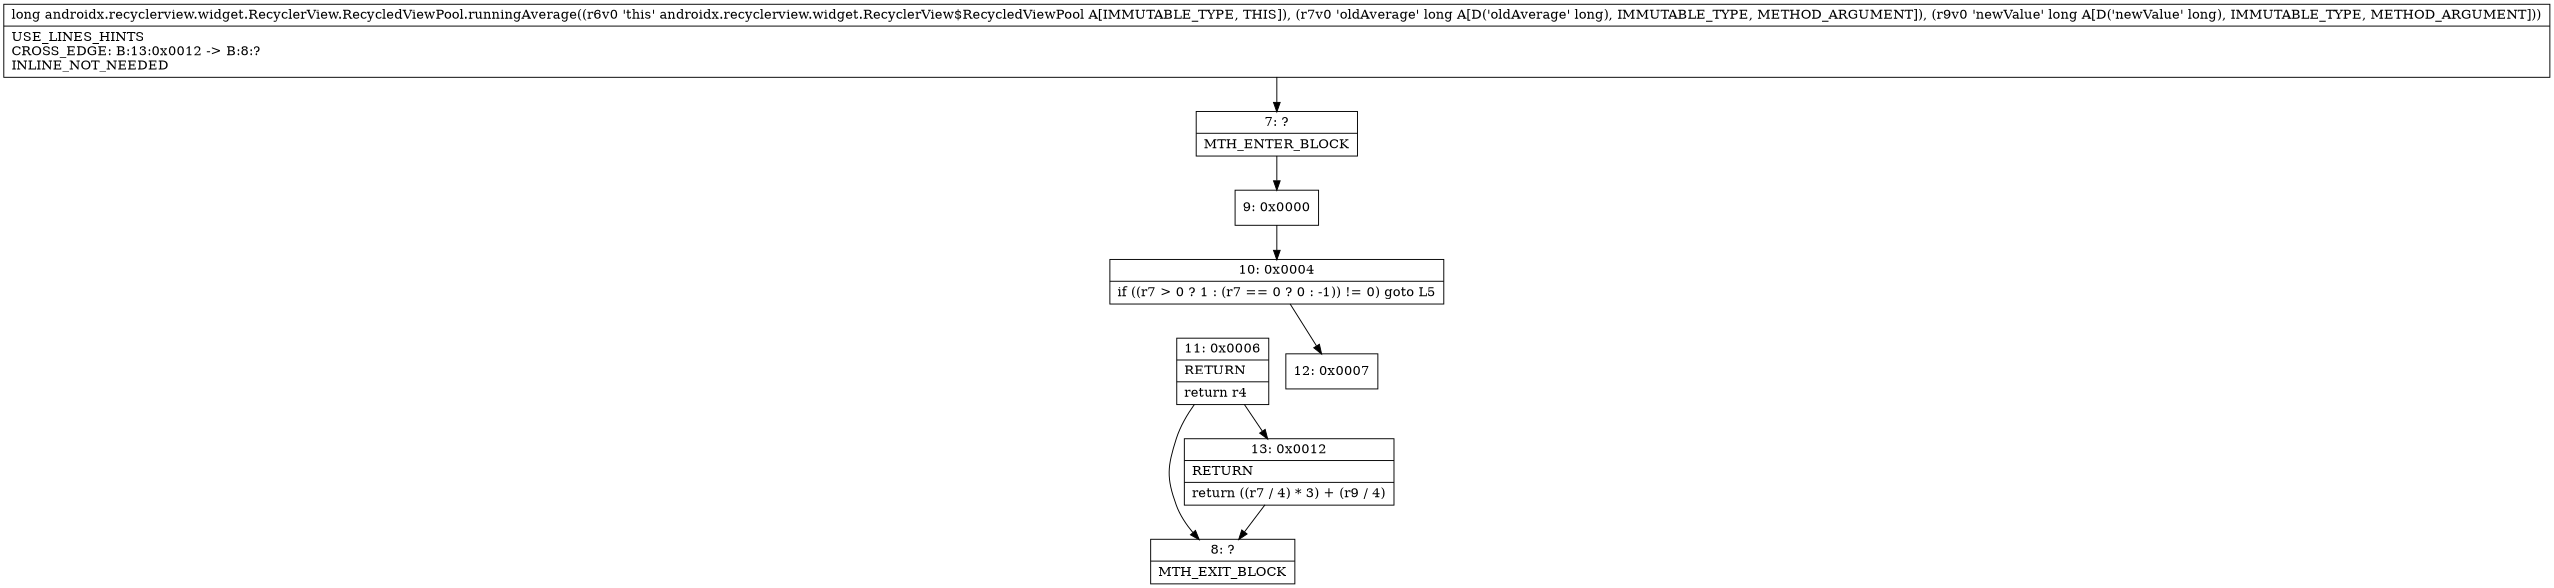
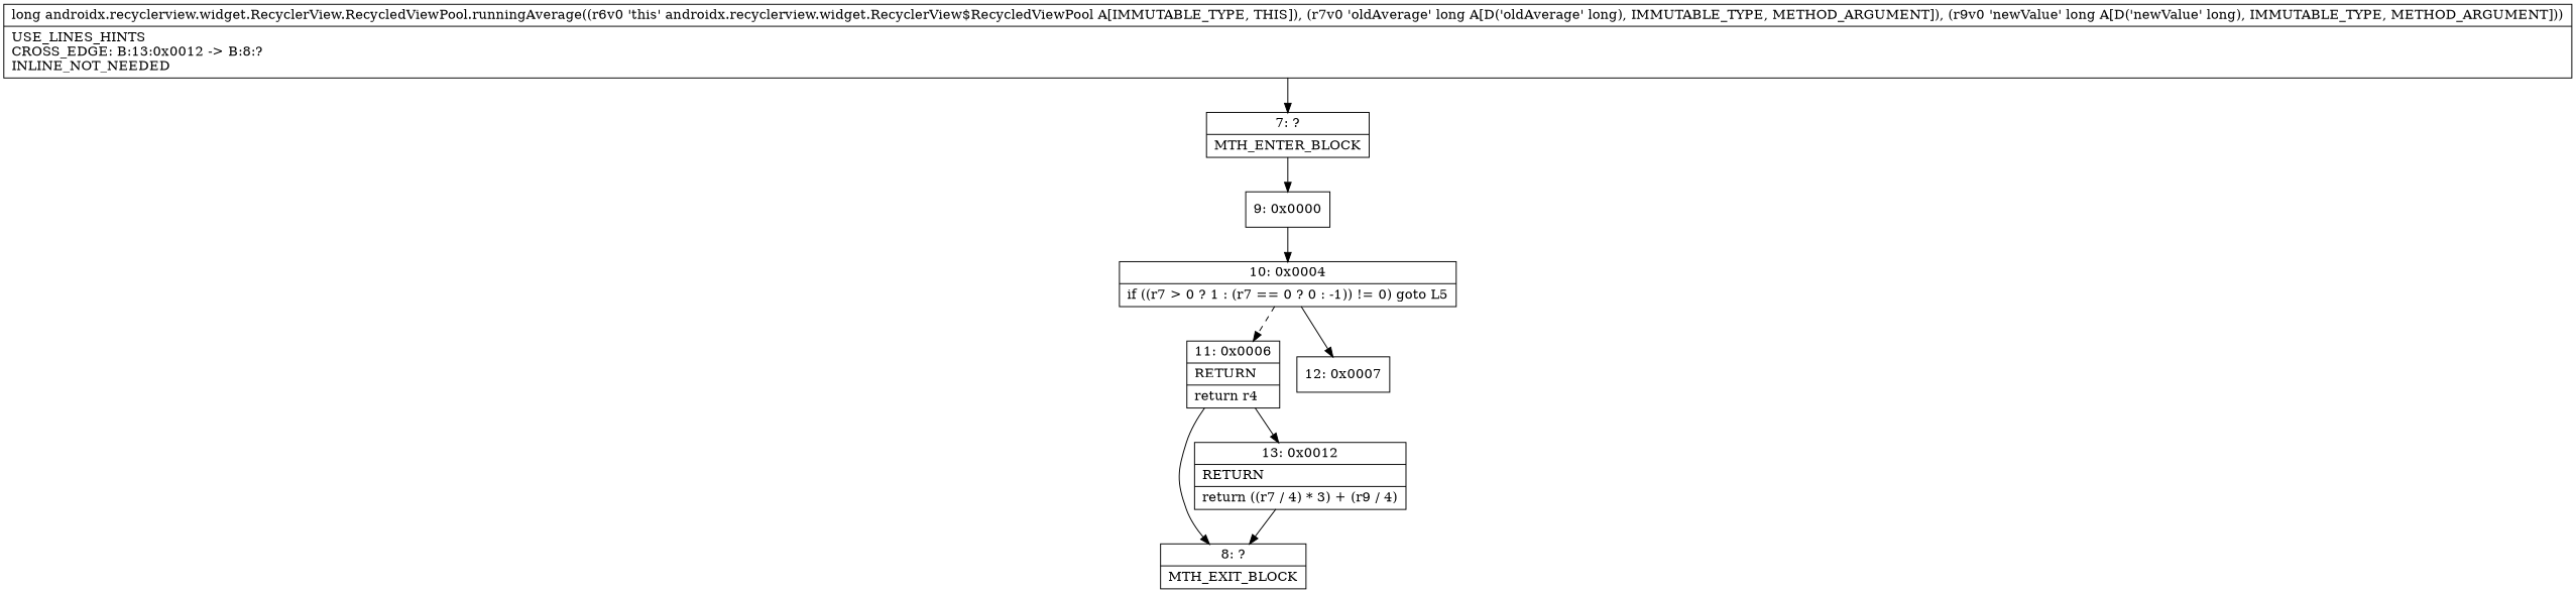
  digraph {
    node [shape=record]
    n1 [label="{7\:\ ?|MTH_ENTER_BLOCK\l}"]
    n2 [label="{9\:\ 0x0000}"]
    n3 [label="{10\:\ 0x0004|if ((r7 \> 0 ? 1 : (r7 == 0 ? 0 : \-1)) != 0) goto L5\l}"]
    n4 [label="{11\:\ 0x0006|RETURN\l|return r4\l}"]
    n5 [label="{12\:\ 0x0007}"]
    n6 [label="{8\:\ ?|MTH_EXIT_BLOCK\l}"]
    n7 [label="{13\:\ 0x0012|RETURN\l|return ((r7 \/ 4) * 3) + (r9 \/ 4)\l}"]
    n8 [label="{long androidx.recyclerview.widget.RecyclerView.RecycledViewPool.runningAverage((r6v0 'this' androidx.recyclerview.widget.RecyclerView$RecycledViewPool A[IMMUTABLE_TYPE, THIS]), (r7v0 'oldAverage' long A[D('oldAverage' long), IMMUTABLE_TYPE, METHOD_ARGUMENT]), (r9v0 'newValue' long A[D('newValue' long), IMMUTABLE_TYPE, METHOD_ARGUMENT]))  | USE_LINES_HINTS\lCROSS_EDGE: B:13:0x0012 \-\> B:8:?\lINLINE_NOT_NEEDED\l}"]
    n1 -> n2
    n2 -> n3
+   n3 -> n4 [style=dashed]
    n3 -> n5
    n4 -> n6
    n4 -> n7
    n7 -> n6
    n8 -> n1
  }
